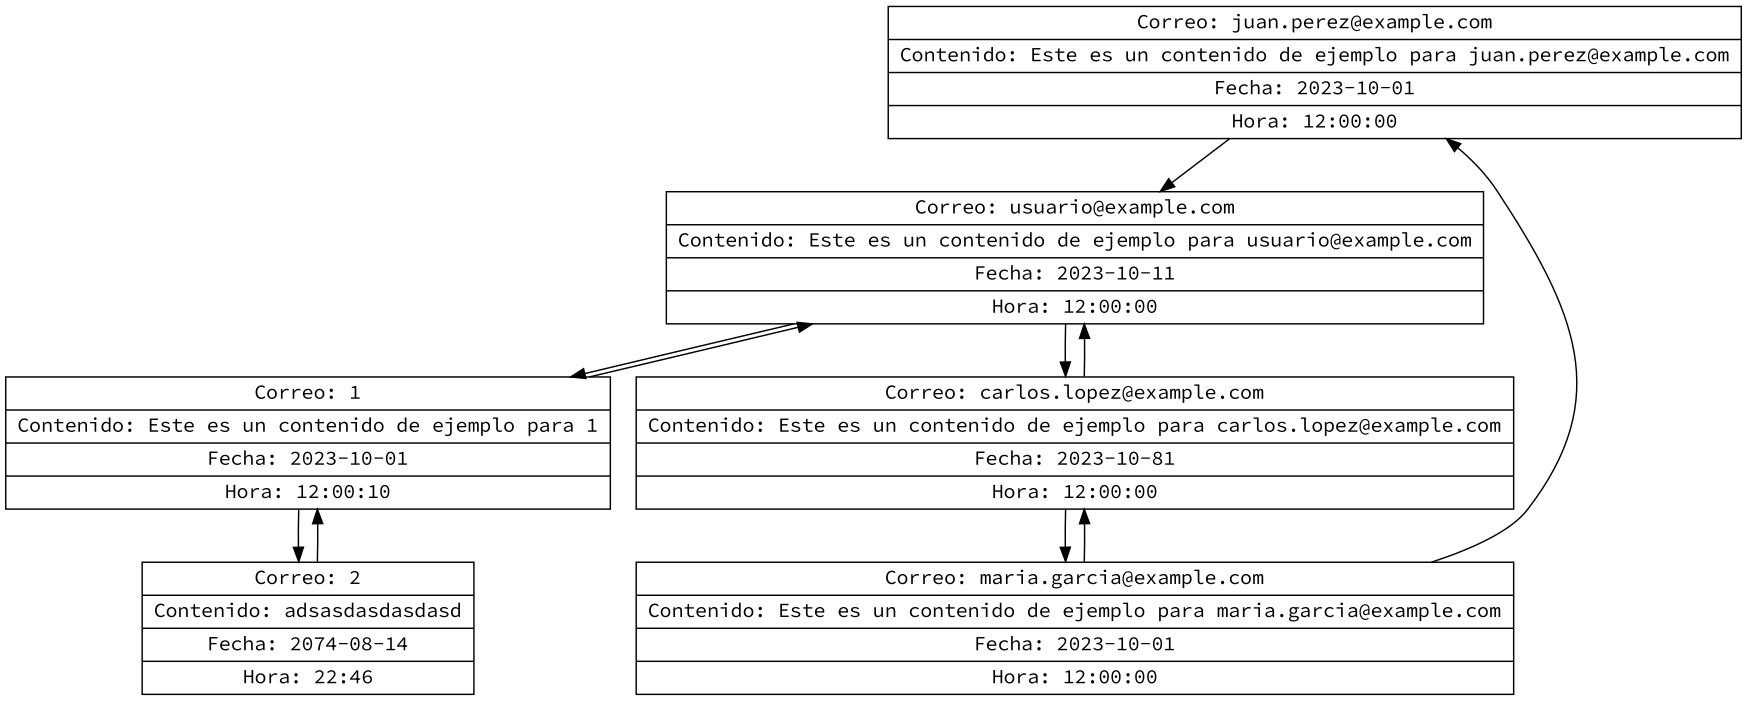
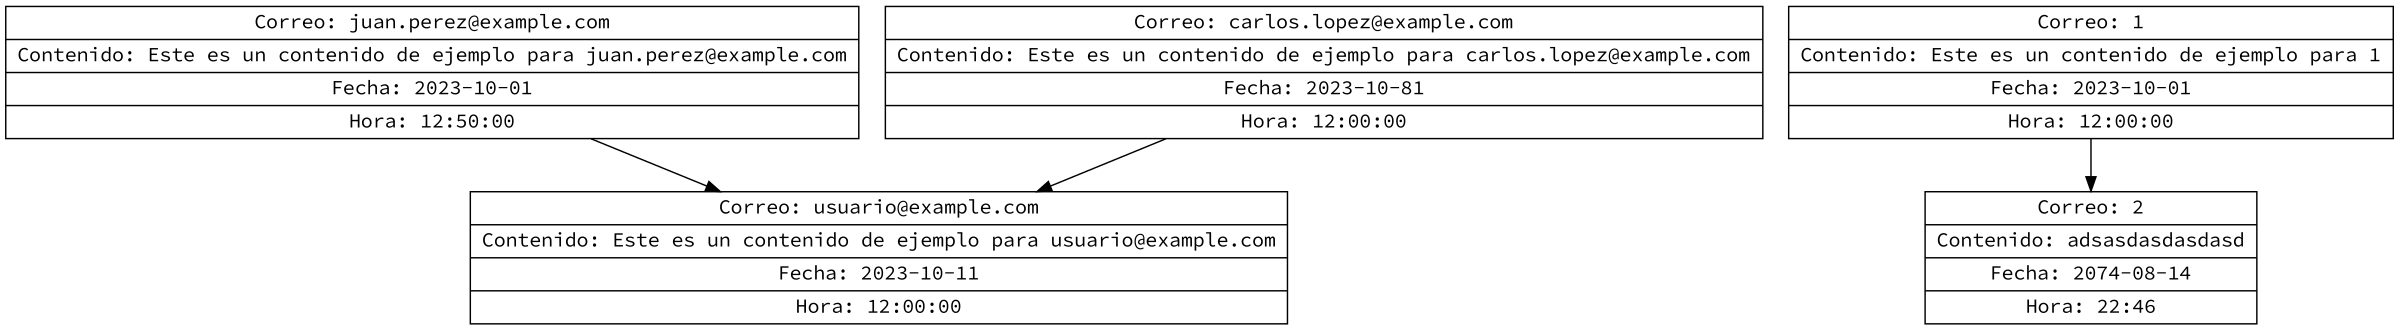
  digraph {
    fontname="Source Code Pro"
    node [fontname="Source Code Pro" shape=record]
    edge [fontname="Source Code Pro"]
-   n1 [label="{Correo: juan.perez@example.com | Contenido: Este es un contenido de ejemplo para juan.perez@example.com | Fecha: 2023-10-01 | Hora: 12:00:00}"]
+   n1 [label="{Correo: juan.perez@example.com | Contenido: Este es un contenido de ejemplo para juan.perez@example.com | Fecha: 2023-10-01 | Hora: 12:50:00}"]
    n2 [label="{Correo: usuario@example.com | Contenido: Este es un contenido de ejemplo para usuario@example.com | Fecha: 2023-10-11 | Hora: 12:00:00}"]
-   n3 [label="{Correo: maria.garcia@example.com | Contenido: Este es un contenido de ejemplo para maria.garcia@example.com | Fecha: 2023-10-01 | Hora: 12:00:00}"]
    n4 [label="{Correo: carlos.lopez@example.com | Contenido: Este es un contenido de ejemplo para carlos.lopez@example.com | Fecha: 2023-10-81 | Hora: 12:00:00}"]
-   n5 [label="{Correo: 1 | Contenido: Este es un contenido de ejemplo para 1 | Fecha: 2023-10-01 | Hora: 12:00:10}"]
+   n5 [label="{Correo: 1 | Contenido: Este es un contenido de ejemplo para 1 | Fecha: 2023-10-01 | Hora: 12:00:00}"]
    n6 [label="{Correo: 2 | Contenido: adsasdasdasdasd | Fecha: 2074-08-14 | Hora: 22:46}"]
    n1 -> n2
-   n2 -> n4
-   n2 -> n5
-   n3 -> n1
-   n3 -> n4
    n4 -> n2
-   n4 -> n3
-   n5 -> n2
    n5 -> n6
-   n6 -> n5
  }
